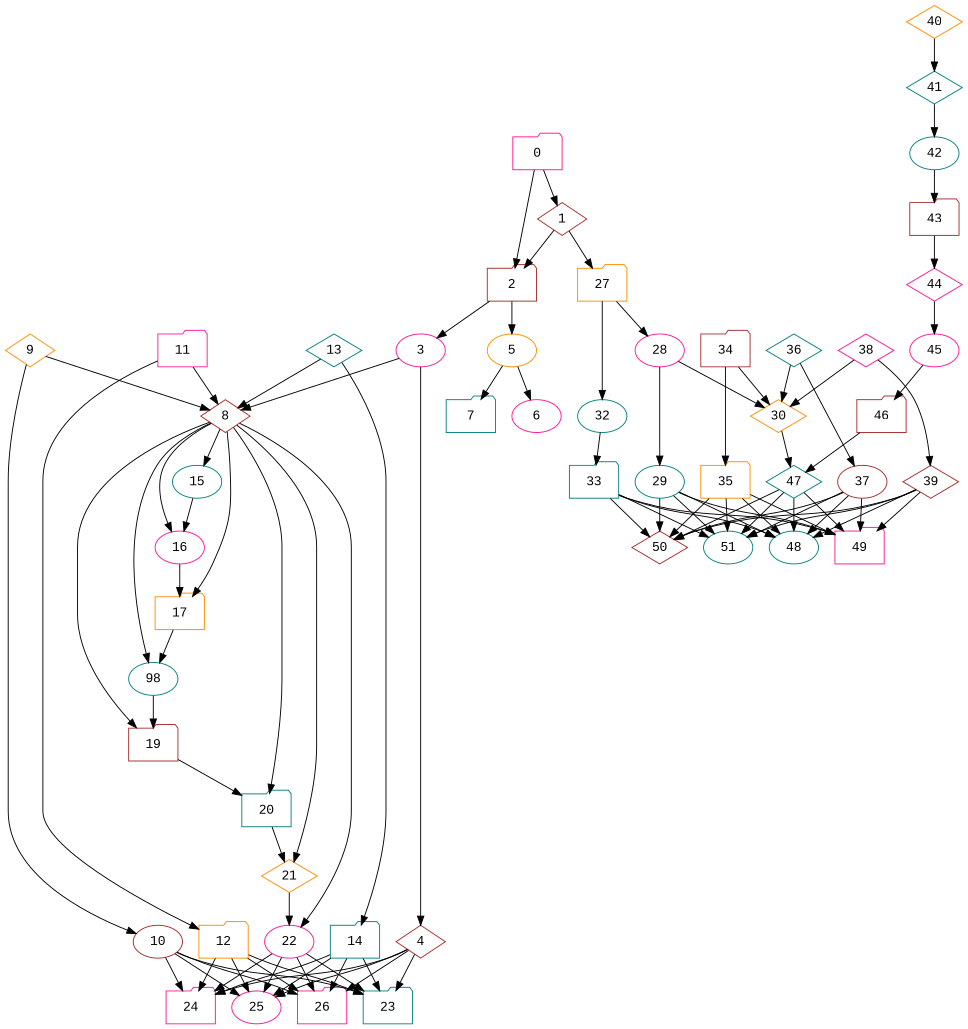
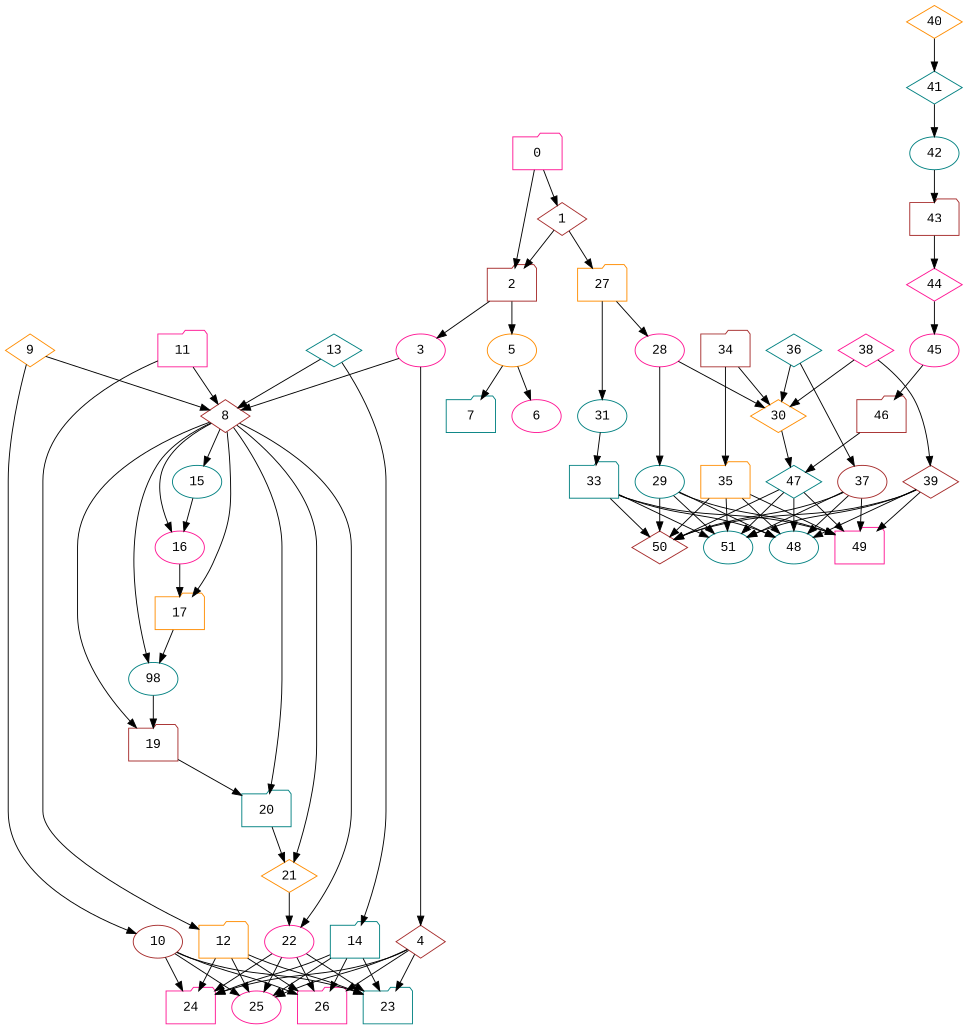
  digraph {
    fontname="Liberation Mono"
    node [color=teal fontname="Liberation Mono" shape=folder]
    edge [fontname="Liberation Mono"]
    0 [color=deeppink]
    1 [color=brown shape=diamond]
    2 [color=brown]
    27 [color=darkorange]
    3 [color=deeppink shape=ellipse]
    5 [color=darkorange shape=ellipse]
    28 [color=deeppink shape=ellipse]
-   31 [shape=ellipse label=32]
+   31 [shape=ellipse]
    4 [color=brown shape=diamond]
    8 [color=brown shape=diamond]
    6 [color=deeppink shape=ellipse]
    7
    23
    24 [color=deeppink]
    25 [color=deeppink shape=ellipse]
    26 [color=deeppink]
    15 [shape=ellipse]
    16 [color=deeppink shape=ellipse]
    17 [color=darkorange]
    n20 [label=98 shape=ellipse]
    19 [color=brown]
    20
    21 [color=darkorange shape=diamond]
    22 [color=deeppink shape=ellipse]
    9 [color=darkorange shape=diamond]
    10 [color=brown shape=ellipse]
    11 [color=deeppink]
    12 [color=darkorange]
    13 [shape=diamond]
    14
    29 [shape=ellipse]
    30 [color=darkorange shape=diamond]
    33
    48 [shape=ellipse]
    49 [color=deeppink]
    50 [color=brown shape=diamond]
    51 [shape=ellipse]
    47 [shape=diamond]
    34 [color=brown]
    35 [color=darkorange]
    36 [shape=diamond]
    37 [color=brown shape=ellipse]
    38 [color=deeppink shape=diamond]
    39 [color=brown shape=diamond]
    40 [color=darkorange shape=diamond]
    41 [shape=diamond]
    42 [shape=ellipse]
    43 [color=brown]
    44 [color=deeppink shape=diamond]
    45 [color=deeppink shape=ellipse]
    46 [color=brown]
    0 -> 1
    0 -> 2
    1 -> 2
    1 -> 27
    2 -> 3
    2 -> 5
    27 -> 28
    27 -> 31
    3 -> 4
    3 -> 8
    5 -> 6
    5 -> 7
    28 -> 29
    28 -> 30
    31 -> 33
    4 -> 23
    4 -> 24
    4 -> 25
    4 -> 26
    8 -> 15
    8 -> 16
    8 -> 17
    8 -> n20
    8 -> 19
    8 -> 20
    8 -> 21
    8 -> 22
    15 -> 16
    16 -> 17
    17 -> n20
    n20 -> 19
    19 -> 20
    20 -> 21
    21 -> 22
    22 -> 23
    22 -> 24
    22 -> 25
    22 -> 26
    9 -> 8
    9 -> 10
    10 -> 23
    10 -> 24
    10 -> 25
    10 -> 26
    11 -> 8
    11 -> 12
    12 -> 23
    12 -> 24
    12 -> 25
    12 -> 26
    13 -> 8
    13 -> 14
    14 -> 23
    14 -> 24
    14 -> 25
    14 -> 26
    29 -> 48
    29 -> 49
    29 -> 50
    29 -> 51
    30 -> 47
    33 -> 48
    33 -> 49
    33 -> 50
    33 -> 51
    47 -> 48
    47 -> 49
    47 -> 50
    47 -> 51
    34 -> 30
    34 -> 35
    35 -> 48
    35 -> 49
    35 -> 50
    35 -> 51
    36 -> 30
    36 -> 37
    37 -> 48
    37 -> 49
    37 -> 50
    37 -> 51
    38 -> 30
    38 -> 39
    39 -> 48
    39 -> 49
    39 -> 50
    39 -> 51
    40 -> 41
    41 -> 42
    42 -> 43
    43 -> 44
    44 -> 45
    45 -> 46
    46 -> 47
  }
